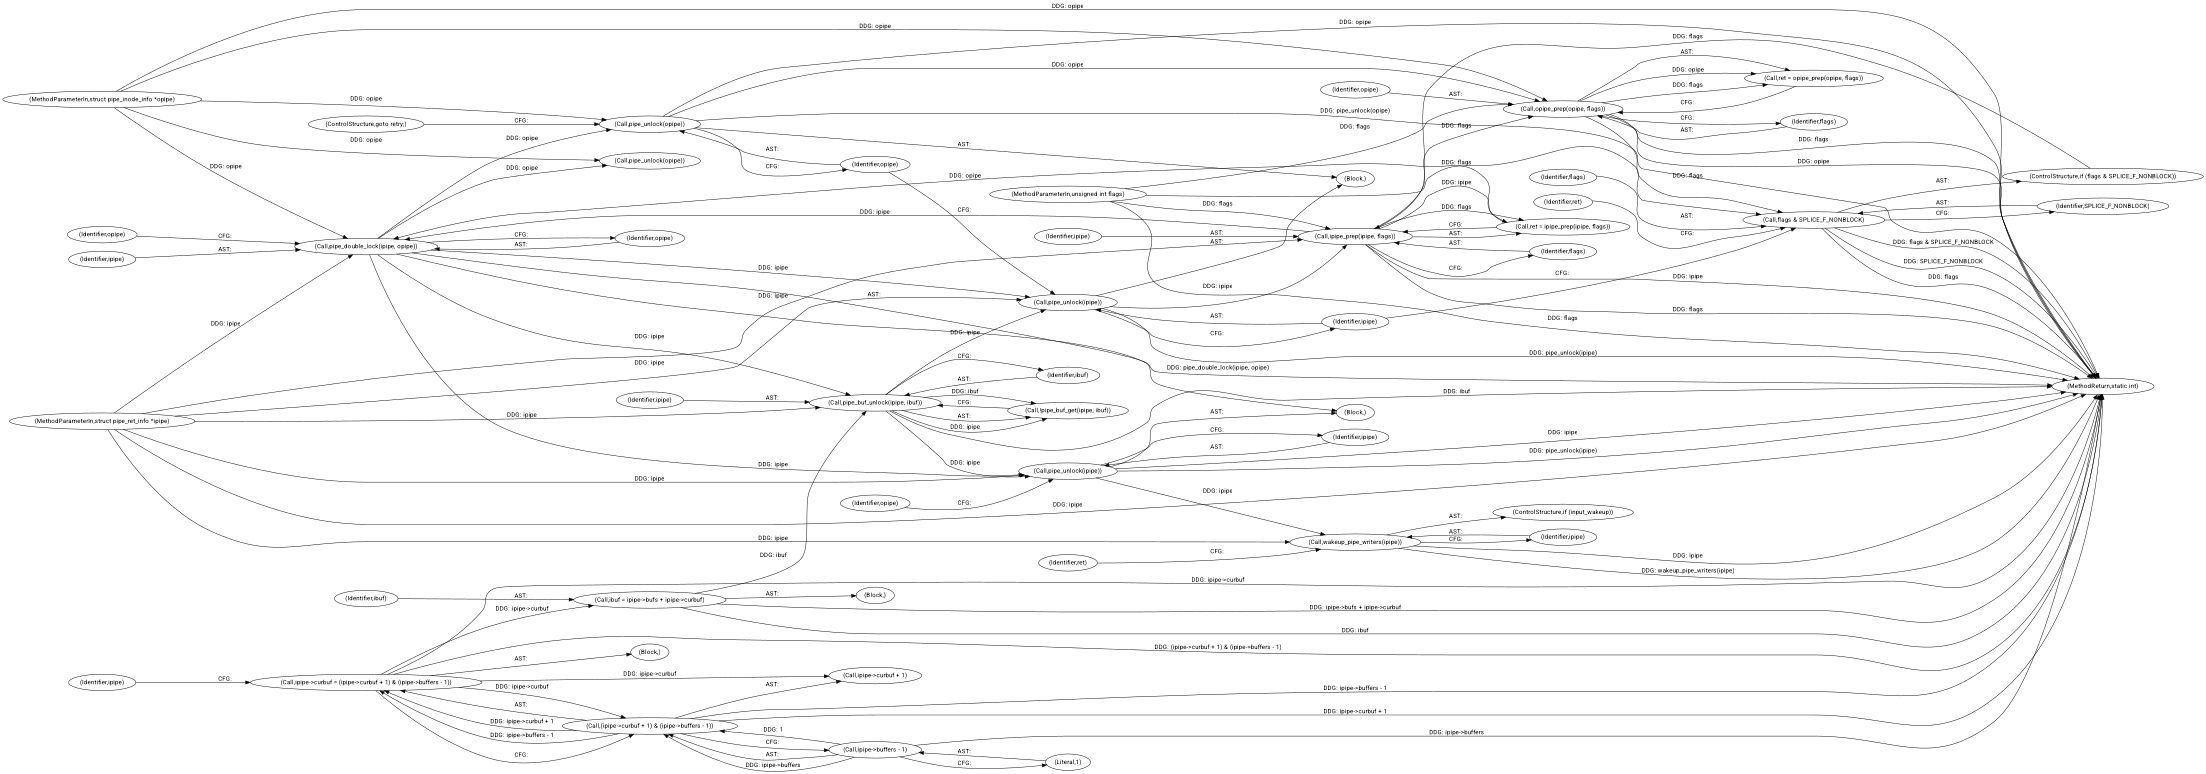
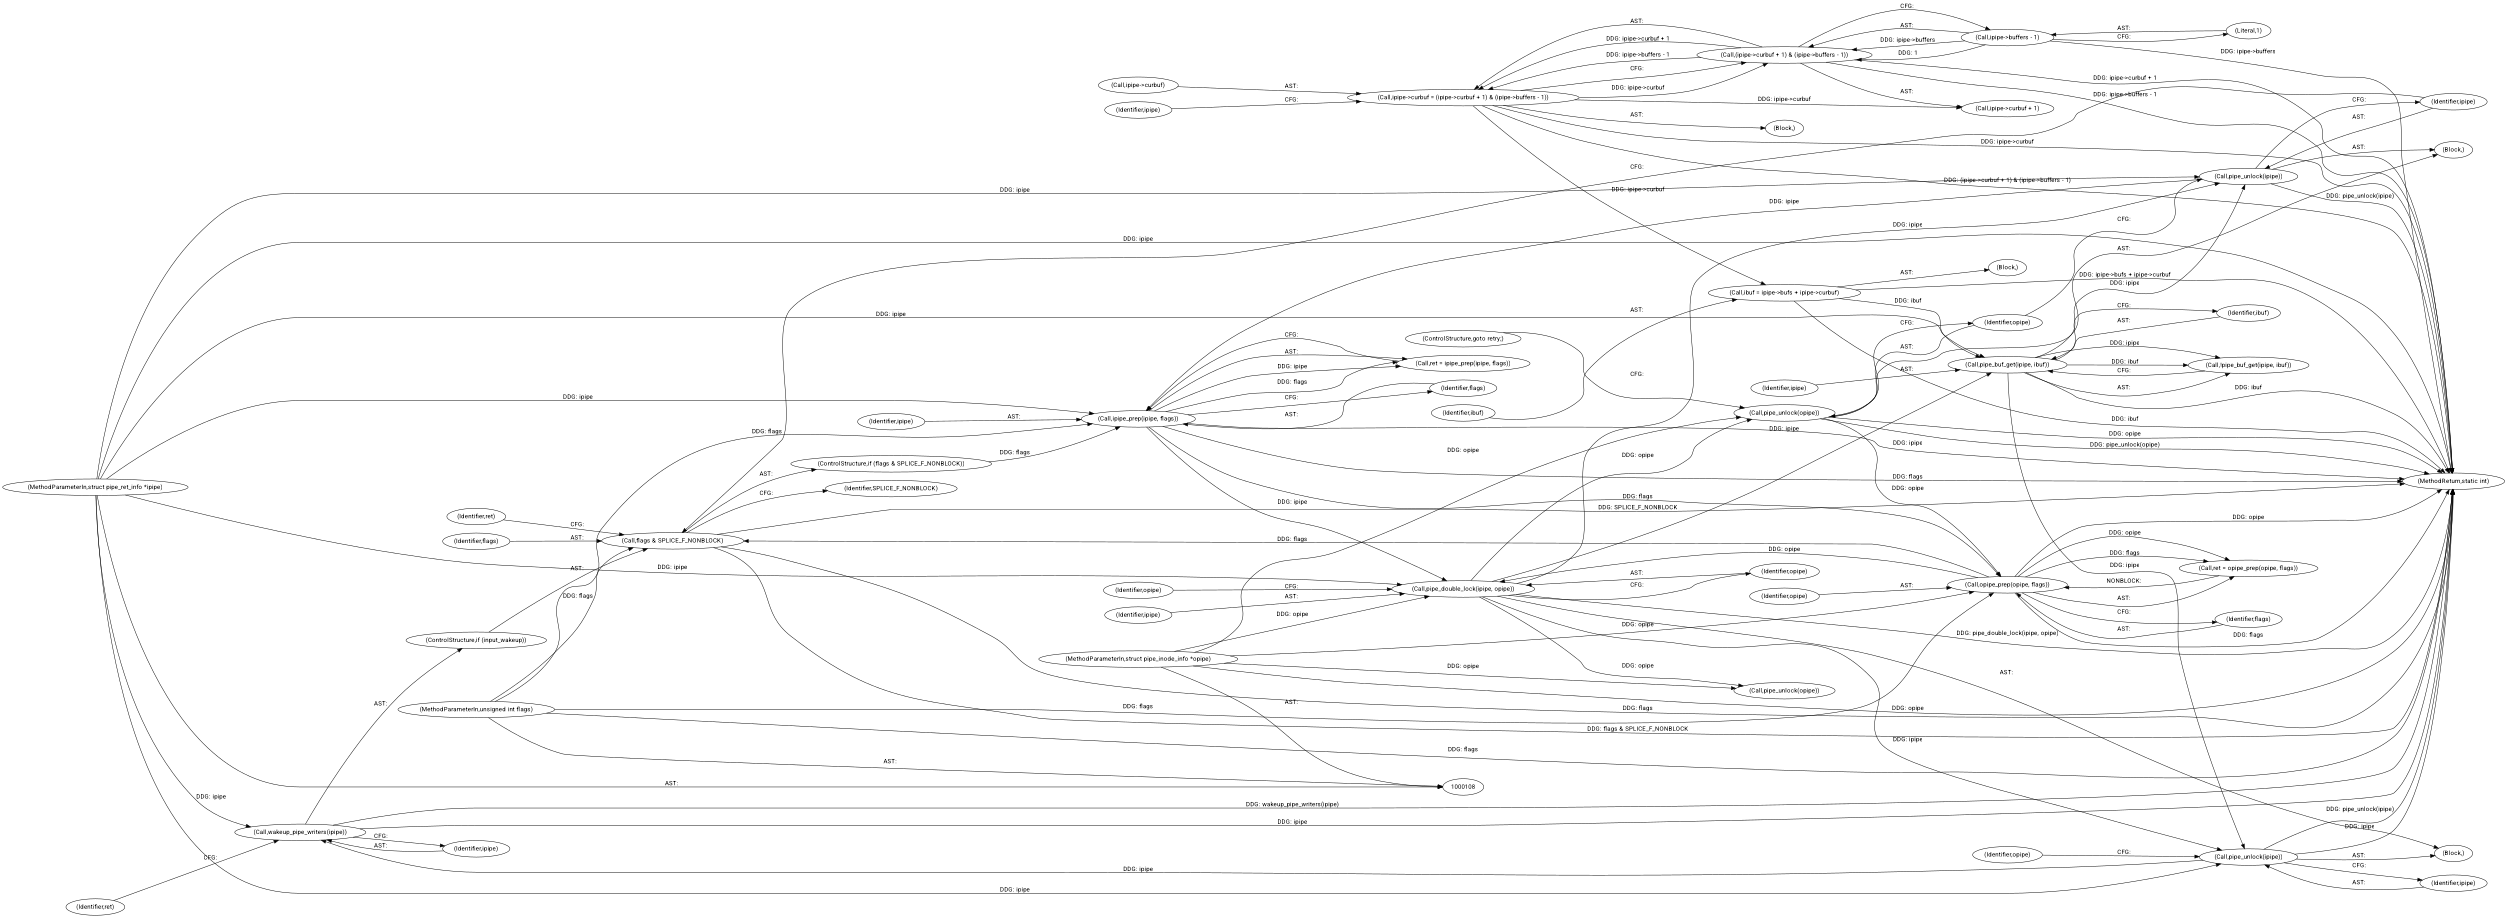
  digraph {
    fontname=Roboto
    rankdir=LR
    node [fontname=Roboto]
    edge [fontname=Roboto]
    n1 [label="(Call,wakeup_pipe_writers(ipipe))"]
    n2 [label="(ControlStructure,if (input_wakeup))"]
    n3 [label="(MethodReturn,static int)"]
    n4 [label="(Identifier,ipipe)"]
    n5 [label="(Call,pipe_unlock(ipipe))"]
    n6 [label="(Block,)"]
    n7 [label="(Identifier,ipipe)"]
-   n8 [label="(Call,pipe_buf_unlock(ipipe, ibuf))"]
+   n8 [label="(Call,pipe_buf_get(ipipe, ibuf))"]
    n9 [label="(Call,pipe_unlock(ipipe))"]
    n10 [label="(Call,!pipe_buf_get(ipipe, ibuf))"]
    n11 [label="(Identifier,ibuf)"]
    n12 [label="(Call,ipipe_prep(ipipe, flags))"]
    n13 [label="(Block,)"]
    n14 [label="(Identifier,ipipe)"]
    n15 [label="(Call,pipe_double_lock(ipipe, opipe))"]
    n16 [label="(Call,pipe_unlock(opipe))"]
    n17 [label="(Identifier,opipe)"]
    n18 [label="(Call,pipe_unlock(opipe))"]
    n19 [label="(Call,opipe_prep(opipe, flags))"]
    n20 [label="(Identifier,opipe)"]
    n21 [label="(Call,ret = ipipe_prep(ipipe, flags))"]
    n22 [label="(Identifier,flags)"]
    n23 [label="(Call,flags & SPLICE_F_NONBLOCK)"]
    n24 [label="(Identifier,flags)"]
    n25 [label="(Call,ret = opipe_prep(opipe, flags))"]
    n26 [label="(MethodParameterIn,struct pipe_ret_info *ipipe)"]
+   1000108
    n28 [label="(ControlStructure,if (flags & SPLICE_F_NONBLOCK))"]
    n29 [label="(Identifier,SPLICE_F_NONBLOCK)"]
    n30 [label="(MethodParameterIn,struct pipe_inode_info *opipe)"]
    n31 [label="(MethodParameterIn,unsigned int flags)"]
    n32 [label="(Call,ibuf = ipipe->bufs + ipipe->curbuf)"]
    n33 [label="(Block,)"]
    n34 [label="(Call,ipipe->curbuf = (ipipe->curbuf + 1) & (ipipe->buffers - 1))"]
    n35 [label="(Call,(ipipe->curbuf + 1) & (ipipe->buffers - 1))"]
    n36 [label="(Call,ipipe->curbuf + 1)"]
    n37 [label="(Block,)"]
    n38 [label="(Call,ipipe->buffers - 1)"]
    n39 [label="(Literal,1)"]
    n40 [label="(Identifier,flags)"]
+   n41 [label="(Call,ipipe->curbuf)"]
    n42 [label="(Identifier,opipe)"]
    n43 [label="(Identifier,ibuf)"]
    n44 [label="(Identifier,ipipe)"]
    n45 [label="(ControlStructure,goto retry;)"]
    n46 [label="(Identifier,ret)"]
    n47 [label="(Identifier,opipe)"]
    n48 [label="(Identifier,ipipe)"]
    n49 [label="(Identifier,ipipe)"]
    n50 [label="(Identifier,opipe)"]
    n51 [label="(Identifier,ret)"]
    n52 [label="(Identifier,ipipe)"]
    n1 -> n2 [label="AST: "]
    n1 -> n3 [label="DDG: ipipe"]
    n1 -> n3 [label="DDG: wakeup_pipe_writers(ipipe)"]
    n1 -> n4 [label="CFG: "]
    n4 -> n1 [label="AST: "]
    n5 -> n1 [label="DDG: ipipe"]
    n5 -> n3 [label="DDG: ipipe"]
    n5 -> n3 [label="DDG: pipe_unlock(ipipe)"]
    n5 -> n6 [label="AST: "]
    n5 -> n7 [label="CFG: "]
    n7 -> n5 [label="AST: "]
    n8 -> n3 [label="DDG: ibuf"]
    n8 -> n5 [label="DDG: ipipe"]
    n8 -> n9 [label="DDG: ipipe"]
    n8 -> n10 [label="AST: "]
    n8 -> n10 [label="DDG: ipipe"]
    n8 -> n10 [label="DDG: ibuf"]
    n8 -> n11 [label="CFG: "]
    n9 -> n3 [label="DDG: pipe_unlock(ipipe)"]
    n9 -> n12 [label="DDG: ipipe"]
    n9 -> n13 [label="AST: "]
    n9 -> n14 [label="CFG: "]
    n10 -> n8 [label="CFG: "]
    n11 -> n8 [label="AST: "]
    n12 -> n3 [label="DDG: flags"]
    n12 -> n3 [label="DDG: ipipe"]
    n12 -> n15 [label="DDG: ipipe"]
    n12 -> n19 [label="DDG: flags"]
    n12 -> n21 [label="AST: "]
    n12 -> n21 [label="DDG: ipipe"]
    n12 -> n21 [label="DDG: flags"]
    n12 -> n22 [label="CFG: "]
    n14 -> n9 [label="AST: "]
    n14 -> n23 [label="CFG: "]
    n15 -> n3 [label="DDG: pipe_double_lock(ipipe, opipe)"]
    n15 -> n5 [label="DDG: ipipe"]
    n15 -> n6 [label="AST: "]
    n15 -> n8 [label="DDG: ipipe"]
    n15 -> n9 [label="DDG: ipipe"]
    n15 -> n16 [label="DDG: opipe"]
    n15 -> n17 [label="CFG: "]
    n15 -> n18 [label="DDG: opipe"]
    n16 -> n3 [label="DDG: opipe"]
    n16 -> n3 [label="DDG: pipe_unlock(opipe)"]
    n16 -> n13 [label="AST: "]
    n16 -> n19 [label="DDG: opipe"]
    n16 -> n20 [label="CFG: "]
    n17 -> n15 [label="AST: "]
    n19 -> n3 [label="DDG: flags"]
    n19 -> n3 [label="DDG: opipe"]
-   n21 -> n15 [label="DDG: opipe"]
+   n19 -> n15 [label="DDG: opipe"]
    n19 -> n23 [label="DDG: flags"]
    n19 -> n24 [label="CFG: "]
    n19 -> n25 [label="AST: "]
    n19 -> n25 [label="DDG: opipe"]
    n19 -> n25 [label="DDG: flags"]
    n20 -> n9 [label="CFG: "]
    n20 -> n16 [label="AST: "]
    n21 -> n12 [label="CFG: "]
    n22 -> n12 [label="AST: "]
    n23 -> n3 [label="DDG: flags"]
    n23 -> n3 [label="DDG: flags & SPLICE_F_NONBLOCK"]
    n23 -> n3 [label="DDG: SPLICE_F_NONBLOCK"]
    n23 -> n28 [label="AST: "]
    n23 -> n29 [label="CFG: "]
    n24 -> n19 [label="AST: "]
-   n25 -> n19 [label="CFG: "]
+   n25 -> n19 [label="NONBLOCK: "]
    n26 -> n1 [label="DDG: ipipe"]
    n26 -> n3 [label="DDG: ipipe"]
    n26 -> n5 [label="DDG: ipipe"]
    n26 -> n8 [label="DDG: ipipe"]
    n26 -> n9 [label="DDG: ipipe"]
    n26 -> n12 [label="DDG: ipipe"]
    n26 -> n15 [label="DDG: ipipe"]
+   n26 -> 1000108 [label="AST: "]
    n28 -> n12 [label="DDG: flags"]
-   n29 -> n23 [label="AST: "]
+   n2 -> n23 [label="AST: "]
    n30 -> n3 [label="DDG: opipe"]
    n30 -> n15 [label="DDG: opipe"]
    n30 -> n16 [label="DDG: opipe"]
    n30 -> n18 [label="DDG: opipe"]
    n30 -> n19 [label="DDG: opipe"]
+   n30 -> 1000108 [label="AST: "]
    n31 -> n3 [label="DDG: flags"]
    n31 -> n12 [label="DDG: flags"]
    n31 -> n19 [label="DDG: flags"]
    n31 -> n23 [label="DDG: flags"]
+   n31 -> 1000108 [label="AST: "]
    n32 -> n3 [label="DDG: ipipe->bufs + ipipe->curbuf"]
    n32 -> n3 [label="DDG: ibuf"]
    n32 -> n8 [label="DDG: ibuf"]
    n32 -> n33 [label="AST: "]
    n34 -> n3 [label="DDG: ipipe->curbuf"]
    n34 -> n3 [label="DDG: (ipipe->curbuf + 1) & (ipipe->buffers - 1)"]
    n34 -> n32 [label="DDG: ipipe->curbuf"]
    n34 -> n35 [label="CFG: "]
    n34 -> n35 [label="DDG: ipipe->curbuf"]
    n34 -> n36 [label="DDG: ipipe->curbuf"]
    n34 -> n37 [label="AST: "]
    n35 -> n3 [label="DDG: ipipe->curbuf + 1"]
    n35 -> n3 [label="DDG: ipipe->buffers - 1"]
    n35 -> n34 [label="AST: "]
    n35 -> n34 [label="DDG: ipipe->curbuf + 1"]
    n35 -> n34 [label="DDG: ipipe->buffers - 1"]
    n35 -> n36 [label="AST: "]
    n35 -> n38 [label="CFG: "]
    n38 -> n3 [label="DDG: ipipe->buffers"]
    n38 -> n35 [label="AST: "]
    n38 -> n35 [label="DDG: ipipe->buffers"]
    n38 -> n35 [label="DDG: 1"]
    n38 -> n39 [label="CFG: "]
    n39 -> n38 [label="AST: "]
    n40 -> n23 [label="AST: "]
+   n41 -> n34 [label="AST: "]
    n42 -> n15 [label="CFG: "]
    n43 -> n32 [label="AST: "]
    n44 -> n34 [label="CFG: "]
    n45 -> n16 [label="CFG: "]
    n46 -> n1 [label="CFG: "]
    n47 -> n19 [label="AST: "]
    n48 -> n8 [label="AST: "]
    n49 -> n12 [label="AST: "]
    n50 -> n5 [label="CFG: "]
    n51 -> n23 [label="CFG: "]
    n52 -> n15 [label="AST: "]
  }
